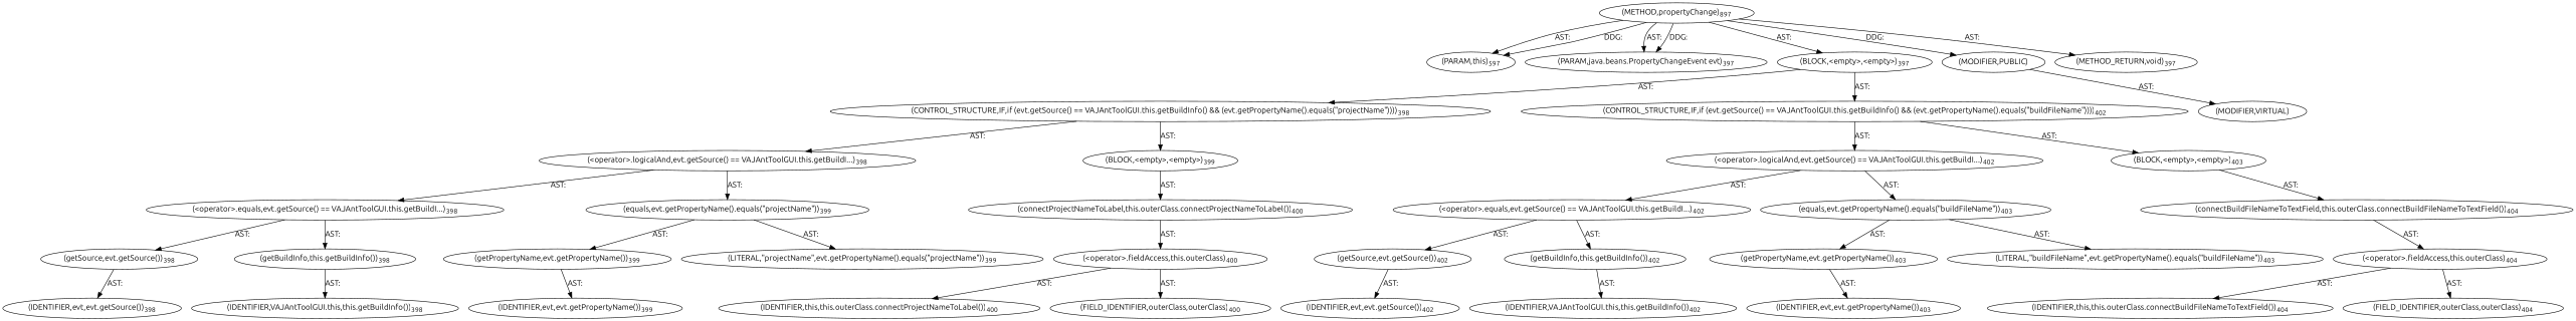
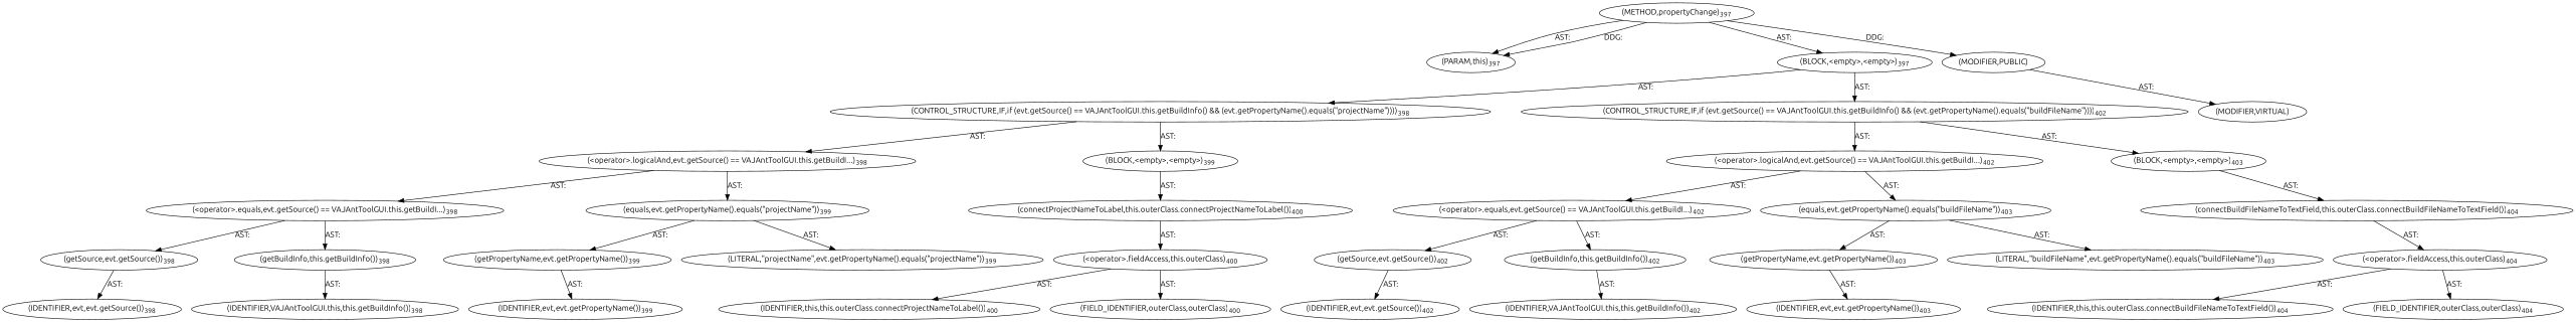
  digraph {
    fontname=Ubuntu
    node [fontname=Ubuntu]
    edge [fontname=Ubuntu]
-   n1 [label=<(METHOD,propertyChange)<SUB>897</SUB>>]
-   n2 [label=<(PARAM,this)<SUB>597</SUB>>]
-   n3 [label=<(PARAM,java.beans.PropertyChangeEvent evt)<SUB>397</SUB>>]
+   n1 [label=<(METHOD,propertyChange)<SUB>397</SUB>>]
+   n2 [label=<(PARAM,this)<SUB>397</SUB>>]
    n4 [label=<(BLOCK,&lt;empty&gt;,&lt;empty&gt;)<SUB>397</SUB>>]
    n5 [label=<(MODIFIER,PUBLIC)>]
-   n6 [label=<(METHOD_RETURN,void)<SUB>397</SUB>>]
    n7 [label=<(CONTROL_STRUCTURE,IF,if (evt.getSource() == VAJAntToolGUI.this.getBuildInfo() &amp;&amp; (evt.getPropertyName().equals(&quot;projectName&quot;))))<SUB>398</SUB>>]
    n8 [label=<(CONTROL_STRUCTURE,IF,if (evt.getSource() == VAJAntToolGUI.this.getBuildInfo() &amp;&amp; (evt.getPropertyName().equals(&quot;buildFileName&quot;))))<SUB>402</SUB>>]
    n9 [label=<(MODIFIER,VIRTUAL)>]
    n10 [label=<(&lt;operator&gt;.logicalAnd,evt.getSource() == VAJAntToolGUI.this.getBuildI...)<SUB>398</SUB>>]
    n11 [label=<(BLOCK,&lt;empty&gt;,&lt;empty&gt;)<SUB>399</SUB>>]
    n12 [label=<(&lt;operator&gt;.logicalAnd,evt.getSource() == VAJAntToolGUI.this.getBuildI...)<SUB>402</SUB>>]
    n13 [label=<(BLOCK,&lt;empty&gt;,&lt;empty&gt;)<SUB>403</SUB>>]
    n14 [label=<(&lt;operator&gt;.equals,evt.getSource() == VAJAntToolGUI.this.getBuildI...)<SUB>398</SUB>>]
    n15 [label=<(equals,evt.getPropertyName().equals(&quot;projectName&quot;))<SUB>399</SUB>>]
    n16 [label=<(connectProjectNameToLabel,this.outerClass.connectProjectNameToLabel())<SUB>400</SUB>>]
    n17 [label=<(getSource,evt.getSource())<SUB>398</SUB>>]
    n18 [label=<(getBuildInfo,this.getBuildInfo())<SUB>398</SUB>>]
    n19 [label=<(getPropertyName,evt.getPropertyName())<SUB>399</SUB>>]
    n20 [label=<(LITERAL,&quot;projectName&quot;,evt.getPropertyName().equals(&quot;projectName&quot;))<SUB>399</SUB>>]
    n21 [label=<(IDENTIFIER,evt,evt.getSource())<SUB>398</SUB>>]
    n22 [label=<(IDENTIFIER,VAJAntToolGUI.this,this.getBuildInfo())<SUB>398</SUB>>]
    n23 [label=<(IDENTIFIER,evt,evt.getPropertyName())<SUB>399</SUB>>]
    n24 [label=<(&lt;operator&gt;.fieldAccess,this.outerClass)<SUB>400</SUB>>]
    n25 [label=<(IDENTIFIER,this,this.outerClass.connectProjectNameToLabel())<SUB>400</SUB>>]
    n26 [label=<(FIELD_IDENTIFIER,outerClass,outerClass)<SUB>400</SUB>>]
    n27 [label=<(&lt;operator&gt;.equals,evt.getSource() == VAJAntToolGUI.this.getBuildI...)<SUB>402</SUB>>]
    n28 [label=<(equals,evt.getPropertyName().equals(&quot;buildFileName&quot;))<SUB>403</SUB>>]
    n29 [label=<(connectBuildFileNameToTextField,this.outerClass.connectBuildFileNameToTextField())<SUB>404</SUB>>]
    n30 [label=<(getSource,evt.getSource())<SUB>402</SUB>>]
    n31 [label=<(getBuildInfo,this.getBuildInfo())<SUB>402</SUB>>]
    n32 [label=<(getPropertyName,evt.getPropertyName())<SUB>403</SUB>>]
    n33 [label=<(LITERAL,&quot;buildFileName&quot;,evt.getPropertyName().equals(&quot;buildFileName&quot;))<SUB>403</SUB>>]
    n34 [label=<(IDENTIFIER,evt,evt.getSource())<SUB>402</SUB>>]
    n35 [label=<(IDENTIFIER,VAJAntToolGUI.this,this.getBuildInfo())<SUB>402</SUB>>]
    n36 [label=<(IDENTIFIER,evt,evt.getPropertyName())<SUB>403</SUB>>]
    n37 [label=<(&lt;operator&gt;.fieldAccess,this.outerClass)<SUB>404</SUB>>]
    n38 [label=<(IDENTIFIER,this,this.outerClass.connectBuildFileNameToTextField())<SUB>404</SUB>>]
    n39 [label=<(FIELD_IDENTIFIER,outerClass,outerClass)<SUB>404</SUB>>]
    n1 -> n2 [label="AST: "]
    n1 -> n2 [label="DDG: "]
-   n1 -> n3 [label="AST: "]
-   n1 -> n3 [label="DDG: "]
    n1 -> n4 [label="AST: "]
    n1 -> n5 [label="DDG: "]
-   n1 -> n6 [label="AST: "]
    n4 -> n7 [label="AST: "]
    n4 -> n8 [label="AST: "]
    n5 -> n9 [label="AST: "]
    n7 -> n10 [label="AST: "]
    n7 -> n11 [label="AST: "]
    n8 -> n12 [label="AST: "]
    n8 -> n13 [label="AST: "]
    n10 -> n14 [label="AST: "]
    n10 -> n15 [label="AST: "]
    n11 -> n16 [label="AST: "]
    n12 -> n27 [label="AST: "]
    n12 -> n28 [label="AST: "]
    n13 -> n29 [label="AST: "]
    n14 -> n17 [label="AST: "]
    n14 -> n18 [label="AST: "]
    n15 -> n19 [label="AST: "]
    n15 -> n20 [label="AST: "]
    n16 -> n24 [label="AST: "]
    n17 -> n21 [label="AST: "]
    n18 -> n22 [label="AST: "]
    n19 -> n23 [label="AST: "]
    n24 -> n25 [label="AST: "]
    n24 -> n26 [label="AST: "]
    n27 -> n30 [label="AST: "]
    n27 -> n31 [label="AST: "]
    n28 -> n32 [label="AST: "]
    n28 -> n33 [label="AST: "]
    n29 -> n37 [label="AST: "]
    n30 -> n34 [label="AST: "]
    n31 -> n35 [label="AST: "]
    n32 -> n36 [label="AST: "]
    n37 -> n38 [label="AST: "]
    n37 -> n39 [label="AST: "]
  }
